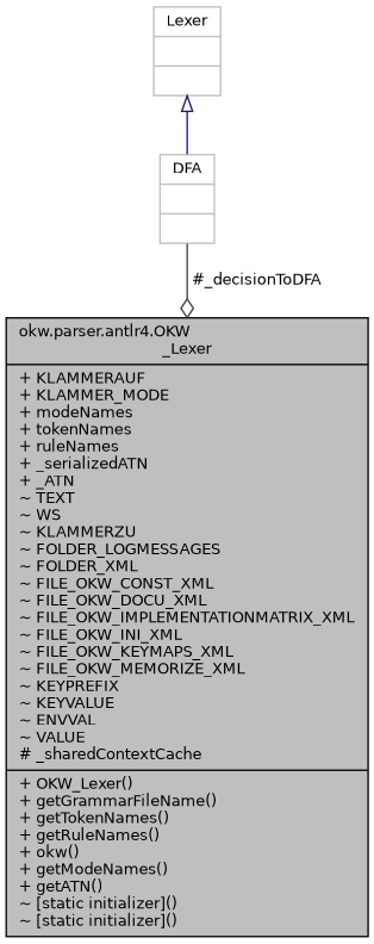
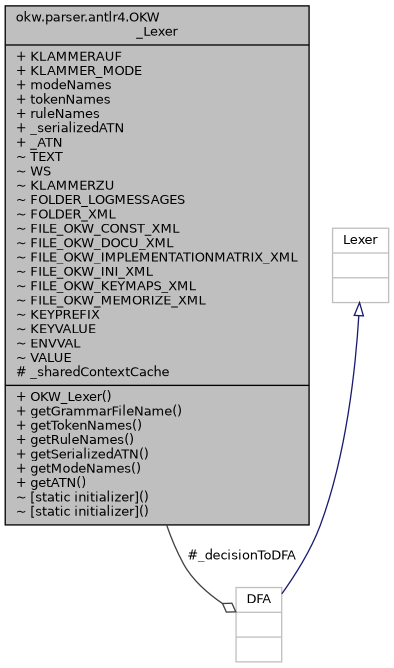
  digraph {
    node [color=grey75 fillcolor=white fontname=Helvetica fontsize=10 shape=record style=filled]
    edge [fontname=Helvetica fontsize=10 labelfontname=Helvetica labelfontsize=10 style=solid]
-   n1 [color=black fillcolor=grey75 fontcolor=black height=0.2 label="{okw.parser.antlr4.OKW\l_Lexer\n|+ KLAMMERAUF\l+ KLAMMER_MODE\l+ modeNames\l+ tokenNames\l+ ruleNames\l+ _serializedATN\l+ _ATN\l~ TEXT\l~ WS\l~ KLAMMERZU\l~ FOLDER_LOGMESSAGES\l~ FOLDER_XML\l~ FILE_OKW_CONST_XML\l~ FILE_OKW_DOCU_XML\l~ FILE_OKW_IMPLEMENTATIONMATRIX_XML\l~ FILE_OKW_INI_XML\l~ FILE_OKW_KEYMAPS_XML\l~ FILE_OKW_MEMORIZE_XML\l~ KEYPREFIX\l~ KEYVALUE\l~ ENVVAL\l~ VALUE\l# _sharedContextCache\l|+ OKW_Lexer()\l+ getGrammarFileName()\l+ getTokenNames()\l+ getRuleNames()\l+ okw()\l+ getModeNames()\l+ getATN()\l~ [static initializer]()\l~ [static initializer]()\l}" width=0.4]
+   n1 [color=black fillcolor=grey75 fontcolor=black height=0.2 label="{okw.parser.antlr4.OKW\l_Lexer\n|+ KLAMMERAUF\l+ KLAMMER_MODE\l+ modeNames\l+ tokenNames\l+ ruleNames\l+ _serializedATN\l+ _ATN\l~ TEXT\l~ WS\l~ KLAMMERZU\l~ FOLDER_LOGMESSAGES\l~ FOLDER_XML\l~ FILE_OKW_CONST_XML\l~ FILE_OKW_DOCU_XML\l~ FILE_OKW_IMPLEMENTATIONMATRIX_XML\l~ FILE_OKW_INI_XML\l~ FILE_OKW_KEYMAPS_XML\l~ FILE_OKW_MEMORIZE_XML\l~ KEYPREFIX\l~ KEYVALUE\l~ ENVVAL\l~ VALUE\l# _sharedContextCache\l|+ OKW_Lexer()\l+ getGrammarFileName()\l+ getTokenNames()\l+ getRuleNames()\l+ getSerializedATN()\l+ getModeNames()\l+ getATN()\l~ [static initializer]()\l~ [static initializer]()\l}" width=0.4]
    n2 [height=0.2 label="{Lexer\n||}" width=0.4]
    n3 [height=0.2 label="{DFA\n||}" width=0.4]
    n2 -> n3 [arrowtail=onormal color=midnightblue dir=back]
-   n3 -> n1 [arrowhead=odiamond color=grey25 label=" #_decisionToDFA"]
+   n1 -> n3 [arrowhead=odiamond color=grey25 label=" #_decisionToDFA"]
  }
